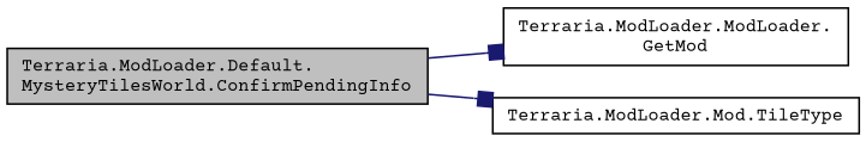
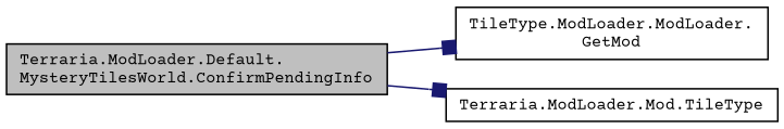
  digraph {
    rankdir=LR
    fontname="Courier Prime"
    node [color=black fillcolor=white fontname="Courier Prime" fontsize=10 shape=record style=filled]
    edge [color=midnightblue fontname="Courier Prime" fontsize=10 labelfontname=Helvetica labelfontsize=10 style=solid arrowhead=box]
    n1 [fillcolor=grey75 fontcolor=black height=0.2 label="Terraria.ModLoader.Default.\lMysteryTilesWorld.ConfirmPendingInfo" width=0.4]
-   n2 [height=0.2 label="Terraria.ModLoader.ModLoader.\lGetMod" width=0.4]
+   n2 [height=0.2 label="TileType.ModLoader.ModLoader.\lGetMod" width=0.4]
    n3 [height=0.2 label="Terraria.ModLoader.Mod.TileType" width=0.4]
    n1 -> n2
    n1 -> n3
  }
